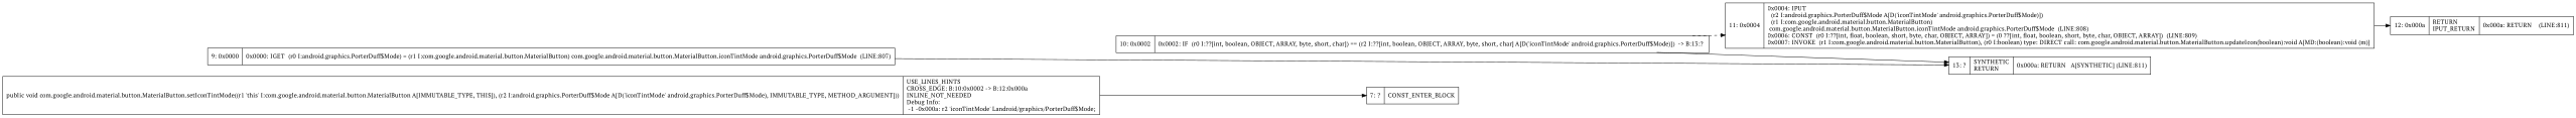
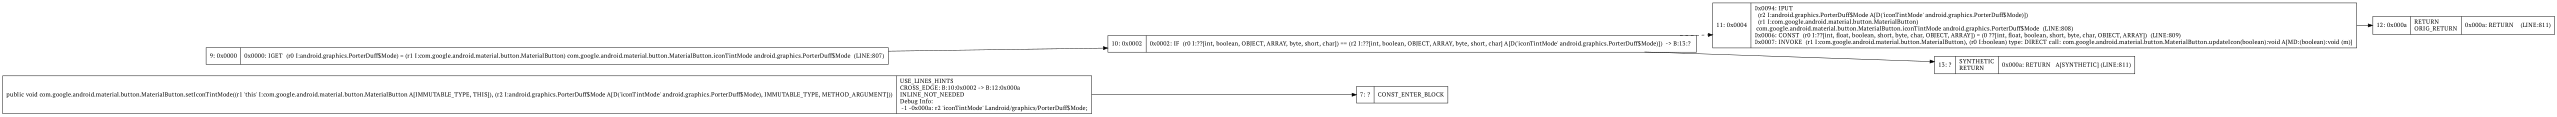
  digraph {
    fontname="PT Serif"
    rankdir=LR
    node [fontname="PT Serif" shape=record]
    edge [fontname="PT Serif"]
    n1 [label="{7\:\ ?|CONST_ENTER_BLOCK\l}"]
    n2 [label="{9\:\ 0x0000|0x0000: IGET  (r0 I:android.graphics.PorterDuff$Mode) = (r1 I:com.google.android.material.button.MaterialButton) com.google.android.material.button.MaterialButton.iconTintMode android.graphics.PorterDuff$Mode  (LINE:807)\l}"]
    n3 [label="{10\:\ 0x0002|0x0002: IF  (r0 I:??[int, boolean, OBJECT, ARRAY, byte, short, char]) == (r2 I:??[int, boolean, OBJECT, ARRAY, byte, short, char] A[D('iconTintMode' android.graphics.PorterDuff$Mode)])  \-\> B:13:? \l}"]
-   n4 [label="{11\:\ 0x0004|0x0004: IPUT  \l  (r2 I:android.graphics.PorterDuff$Mode A[D('iconTintMode' android.graphics.PorterDuff$Mode)])\l  (r1 I:com.google.android.material.button.MaterialButton)\l com.google.android.material.button.MaterialButton.iconTintMode android.graphics.PorterDuff$Mode  (LINE:808)\l0x0006: CONST  (r0 I:??[int, float, boolean, short, byte, char, OBJECT, ARRAY]) = (0 ??[int, float, boolean, short, byte, char, OBJECT, ARRAY])  (LINE:809)\l0x0007: INVOKE  (r1 I:com.google.android.material.button.MaterialButton), (r0 I:boolean) type: DIRECT call: com.google.android.material.button.MaterialButton.updateIcon(boolean):void A[MD:(boolean):void (m)]\l}"]
+   n4 [label="{11\:\ 0x0004|0x0094: IPUT  \l  (r2 I:android.graphics.PorterDuff$Mode A[D('iconTintMode' android.graphics.PorterDuff$Mode)])\l  (r1 I:com.google.android.material.button.MaterialButton)\l com.google.android.material.button.MaterialButton.iconTintMode android.graphics.PorterDuff$Mode  (LINE:808)\l0x0006: CONST  (r0 I:??[int, float, boolean, short, byte, char, OBJECT, ARRAY]) = (0 ??[int, float, boolean, short, byte, char, OBJECT, ARRAY])  (LINE:809)\l0x0007: INVOKE  (r1 I:com.google.android.material.button.MaterialButton), (r0 I:boolean) type: DIRECT call: com.google.android.material.button.MaterialButton.updateIcon(boolean):void A[MD:(boolean):void (m)]\l}"]
    n5 [label="{13\:\ ?|SYNTHETIC\lRETURN\l|0x000a: RETURN   A[SYNTHETIC] (LINE:811)\l}"]
-   n6 [label="{12\:\ 0x000a|RETURN\lIPUT_RETURN\l|0x000a: RETURN    (LINE:811)\l}"]
+   n6 [label="{12\:\ 0x000a|RETURN\lORIG_RETURN\l|0x000a: RETURN    (LINE:811)\l}"]
    n7 [label="{public void com.google.android.material.button.MaterialButton.setIconTintMode((r1 'this' I:com.google.android.material.button.MaterialButton A[IMMUTABLE_TYPE, THIS]), (r2 I:android.graphics.PorterDuff$Mode A[D('iconTintMode' android.graphics.PorterDuff$Mode), IMMUTABLE_TYPE, METHOD_ARGUMENT]))  | USE_LINES_HINTS\lCROSS_EDGE: B:10:0x0002 \-\> B:12:0x000a\lINLINE_NOT_NEEDED\lDebug Info:\l  \-1 \-0x000a: r2 'iconTintMode' Landroid\/graphics\/PorterDuff$Mode;\l}"]
-   n2 -> n5
+   n2 -> n3
    n3 -> n4 [style=dashed]
    n3 -> n5
    n4 -> n6
    n7 -> n1
  }
